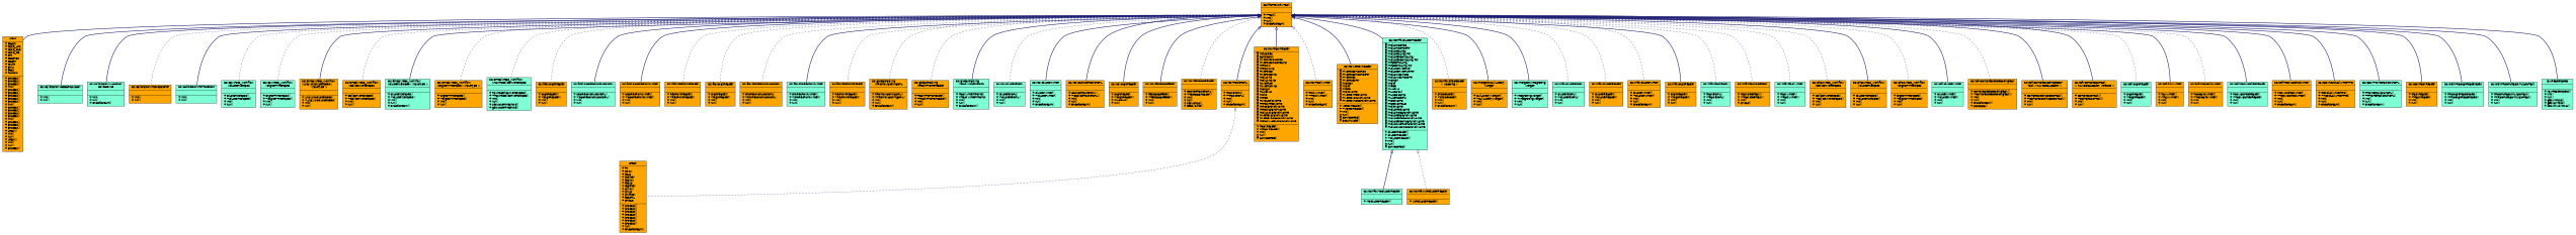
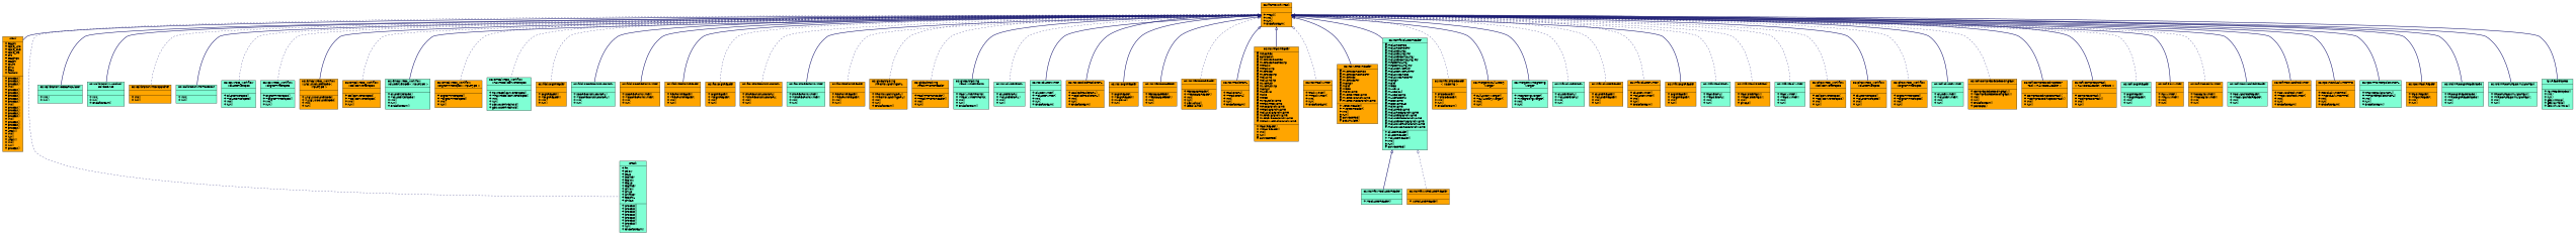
  digraph {
    node [color=black fillcolor=orange fontname=Helvetica fontsize=10 shape=record style=filled]
    edge [arrowtail=onormal color=midnightblue dir=back fontname=Helvetica fontsize=10 labelfontname=Helvetica labelfontsize=10 style=bold]
    n1 [fontcolor=black height=0.2 label="{o2::framework::Task\n||+ ~Task()\l+ init()\l+ run()\l+ endOfStream()\l}" width=0.4]
    n2 [height=0.2 label="{ATask\n|+ etaphi\l+ table_uno\l+ table_due\l+ table_tre\l+ cnt\l+ etaphipt\l+ etaphi\l+ count\l+ phiH\l+ etaH\l+ foobars\l|+ process()\l+ process()\l+ process()\l+ init()\l+ process()\l+ process()\l+ process()\l+ process()\l+ process()\l+ init()\l+ process()\l+ process()\l+ process()\l+ process()\l+ init()\l+ process()\l+ process()\l+ process()\l+ ATask()\l+ init()\l+ run()\l+ ATask()\l+ init()\l+ run()\l+ process()\l}" width=0.4]
-   n3 [height=0.2 label="{BTask\n|+ fPI\l+ ptlow\l+ ptup\l+ ptFilter\l+ etalow\l+ etaup\l+ etafilter\l+ philow\l+ phiup\l+ phifilter\l+ etaphiH\l+ phiCut\l|+ process()\l+ process()\l+ process()\l+ process()\l+ process()\l+ process()\l+ process()\l+ run()\l+ endOfStream()\l}" width=0.4]
+   n3 [fillcolor=aquamarine height=0.2 label="{BTask\n|+ fPI\l+ ptlow\l+ ptup\l+ ptFilter\l+ etalow\l+ etaup\l+ etafilter\l+ philow\l+ phiup\l+ phifilter\l+ etaphiH\l+ phiCut\l|+ process()\l+ process()\l+ process()\l+ process()\l+ process()\l+ process()\l+ process()\l+ run()\l+ endOfStream()\l}" width=0.4]
    n4 [fillcolor=aquamarine height=0.2 label="{o2::calibration::CCDBPopulator\n||+ init()\l+ run()\l}" width=0.4]
    n5 [fillcolor=aquamarine height=0.2 label="{o2::calibration::LHCClock\lCalibDevice\n||+ init()\l+ run()\l+ endOfStream()\l}" width=0.4]
    n6 [height=0.2 label="{o2::calibration::TFDispatcher\n||+ init()\l+ run()\l}" width=0.4]
    n7 [fillcolor=aquamarine height=0.2 label="{o2::calibration::TFProcessor\n||+ init()\l+ run()\l}" width=0.4]
    n8 [fillcolor=aquamarine height=0.2 label="{o2::cpv::reco_workflow\l::ClusterizerSpec\n||+ ClusterizerSpec()\l+ ~ClusterizerSpec()\l+ init()\l+ run()\l}" width=0.4]
    n9 [fillcolor=aquamarine height=0.2 label="{o2::cpv::reco_workflow\l::DigitsPrinterSpec\n||+ DigitsPrinterSpec()\l+ ~DigitsPrinterSpec()\l+ init()\l+ run()\l}" width=0.4]
    n10 [height=0.2 label="{o2::emcal::reco_workflow\l::AnalysisClusterSpec\<\l InputType \>\n||+ AnalysisClusterSpec()\l+ ~AnalysisClusterSpec()\l+ init()\l+ run()\l}" width=0.4]
    n11 [height=0.2 label="{o2::emcal::reco_workflow\l::CellConverterSpec\n||+ CellConverterSpec()\l+ ~CellConverterSpec()\l+ init()\l+ run()\l}" width=0.4]
    n12 [fillcolor=aquamarine height=0.2 label="{o2::emcal::reco_workflow\l::ClusterizerSpec\< InputType \>\n||+ ClusterizerSpec()\l+ ~ClusterizerSpec()\l+ init()\l+ run()\l+ endOfStream()\l}" width=0.4]
    n13 [height=0.2 label="{o2::emcal::reco_workflow\l::DigitsPrinterSpec\< InputType \>\n||+ DigitsPrinterSpec()\l+ ~DigitsPrinterSpec()\l+ init()\l+ run()\l}" width=0.4]
    n14 [fillcolor=aquamarine height=0.2 label="{o2::emcal::reco_workflow\l::RawToCellConverterSpec\n||+ RawToCellConverterSpec()\l+ ~RawToCellConverterSpec()\l+ init()\l+ run()\l+ setNoiseThreshold()\l+ getNoiseThreshold()\l}" width=0.4]
    n15 [height=0.2 label="{o2::fdd::DigitReader\n||+ DigitReader()\l+ ~DigitReader()\l+ init()\l+ run()\l}" width=0.4]
    n16 [fillcolor=aquamarine height=0.2 label="{o2::fdd::FDDReconstructorDPL\n||+ FDDReconstructorDPL()\l+ ~FDDReconstructorDPL()\l+ init()\l+ run()\l}" width=0.4]
    n17 [height=0.2 label="{o2::fdd::FDDRecPointWriter\n||+ FDDRecPointWriter()\l+ ~FDDRecPointWriter()\l+ init()\l+ run()\l}" width=0.4]
    n18 [height=0.2 label="{o2::fdd::RecPointReader\n||+ RecPointReader()\l+ ~RecPointReader()\l+ init()\l+ run()\l}" width=0.4]
    n19 [height=0.2 label="{o2::ft0::DigitReader\n||+ DigitReader()\l+ ~DigitReader()\l+ init()\l+ run()\l}" width=0.4]
    n20 [height=0.2 label="{o2::ft0::FT0ReconstructorDPL\n||+ FT0ReconstructorDPL()\l+ ~FT0ReconstructorDPL()\l+ init()\l+ run()\l}" width=0.4]
    n21 [fillcolor=aquamarine height=0.2 label="{o2::ft0::FT0RecPointWriter\n||+ FT0RecPointWriter()\l+ ~FT0RecPointWriter()\l+ init()\l+ run()\l}" width=0.4]
    n22 [height=0.2 label="{o2::ft0::RecPointReader\n||+ RecPointReader()\l+ ~RecPointReader()\l+ init()\l+ run()\l}" width=0.4]
    n23 [height=0.2 label="{o2::globaltracking\l::TPCITSMatchingDPL\n||+ TPCITSMatchingDPL()\l+ ~TPCITSMatchingDPL()\l+ init()\l+ run()\l+ endOfStream()\l}" width=0.4]
    n24 [height=0.2 label="{o2::globaltracking\l::TrackTPCITSReader\n||+ TrackTPCITSReader()\l+ ~TrackTPCITSReader()\l+ init()\l+ run()\l}" width=0.4]
    n25 [fillcolor=aquamarine height=0.2 label="{o2::globaltracking\l::TrackWriterTPCITS\n||+ TrackWriterTPCITS()\l+ ~TrackWriterTPCITS()\l+ init()\l+ run()\l+ endOfStream()\l}" width=0.4]
    n26 [fillcolor=aquamarine height=0.2 label="{o2::its::ClustererDPL\n||+ ClustererDPL()\l+ ~ClustererDPL()\l+ init()\l+ run()\l}" width=0.4]
    n27 [fillcolor=aquamarine height=0.2 label="{o2::its::ClusterWriter\n||+ ClusterWriter()\l+ ~ClusterWriter()\l+ init()\l+ run()\l+ endOfStream()\l}" width=0.4]
    n28 [height=0.2 label="{o2::its::CookedTrackerDPL\n||+ CookedTrackerDPL()\l+ ~CookedTrackerDPL()\l+ init()\l+ run()\l+ endOfStream()\l}" width=0.4]
    n29 [height=0.2 label="{o2::its::DigitReader\n||+ DigitReader()\l+ ~DigitReader()\l+ mUseMC()\l+ run()\l}" width=0.4]
    n30 [height=0.2 label="{o2::its::TestDataGetter\n||+ TestDataGetter()\l+ ~TestDataGetter()\l+ init()\l+ run()\l}" width=0.4]
-   n31 [height=0.2 label="{o2::its::TestDataReader\n||+ CookedTrackerDPL()\l+ ~TestDataReader()\l+ init()\l+ run()\l+ setNChips()\l+ GetFName()\l}" width=0.4]
+   n31 [height=0.2 label="{o2::its::TestDataReader\n||+ TestDataReader()\l+ ~TestDataReader()\l+ init()\l+ run()\l+ setNChips()\l+ GetFName()\l}" width=0.4]
    n32 [height=0.2 label="{o2::its::TrackerDPL\n||+ TrackerDPL()\l+ ~TrackerDPL()\l+ init()\l+ run()\l+ endOfStream()\l}" width=0.4]
    n33 [height=0.2 label="{o2::its::TrackReader\n|# mROFRec\l# calibration\l# mVerticesROFRec\l# mVerticesROFRecInp\l# mTracks\l# mTracksInp\l# mVertices\l# mVerticesInp\l# mClusInd\l# mClusIndInp\l# mMCTruth\l# mMCTruthInp\l# mOrigin\l# mUseMC\l# mFile\l# mTree\l# mInputFileName\l# mTrackTreeName\l# mROFBranchName\l# mTrackBranchName\l# mClusIdxBranchName\l# mVertexBranchName\l# mVertexROFBranchName\l# mTrackMCTruthBranchName\l|+ TrackReader()\l+ ~TrackReader()\l+ init()\l+ run()\l# connectTree()\l}" width=0.4]
    n34 [height=0.2 label="{o2::its::TrackWriter\n||+ TrackWriter()\l+ ~TrackWriter()\l+ init()\l+ run()\l+ endOfStream()\l}" width=0.4]
    n35 [height=0.2 label="{o2::its::VertexReader\n|# mVerticesROFRec\l# mVerticesROFRecPtr\l# mVertices\l# mVerticesPtr\l# mOrigin\l# mFile\l# mTree\l# mFileName\l# mVertexTreeName\l# mVertexBranchName\l# mVertexROFBranchName\l|+ VertexReader()\l+ ~VertexReader()\l+ init()\l+ run()\l# connectTree()\l# accumulate()\l}" width=0.4]
    n36 [fillcolor=aquamarine height=0.2 label="{o2::itsmft::ClusterReader\n|# mClusROFRec\l# mClusROFRecPtr\l# mClusterArray\l# mClusterArrayPtr\l# mClusterCompArray\l# mClusterCompArrayPtr\l# mPatternsArray\l# mPatternsArrayPtr\l# mClusterMCTruth\l# mClusterMCTruthPtr\l# mClusMC2ROFs\l# mClusMC2ROFsPtr\l# mOrigin\l# mFile\l# mTree\l# mUseMC\l# mUseClFull\l# mUseClComp\l# mUsePatterns\l# mDetName\l# mDetNameLC\l# mFileName\l# mClusTreeName\l# mClusROFBranchName\l# mClusterBranchName\l# mClusterPattBranchName\l# mClusterCompBranchName\l# mClustMCTruthBranchName\l# mClustMC2ROFBranchName\l|+ ClusterReader()\l+ ClusterReader()\l+ ~ClusterReader()\l+ init()\l+ run()\l# connectTree()\l}" width=0.4]
    n37 [height=0.2 label="{o2::itsmft::STFDecoder\l\< Mapping \>\n||+ STFDecoder()\l+ ~STFDecoder()\l+ init()\l+ run()\l+ endOfStream()\l}" width=0.4]
    n38 [height=0.2 label="{o2::mergers::FullHistory\lMerger\n||+ FullHistoryMerger()\l+ ~FullHistoryMerger()\l+ init()\l+ run()\l}" width=0.4]
    n39 [fillcolor=aquamarine height=0.2 label="{o2::mergers::Integrating\lMerger\n||+ IntegratingMerger()\l+ ~IntegratingMerger()\l+ init()\l+ run()\l}" width=0.4]
    n40 [fillcolor=aquamarine height=0.2 label="{o2::mft::ClustererDPL\n||+ ClustererDPL()\l+ ~ClustererDPL()\l+ init()\l+ run()\l}" width=0.4]
    n41 [height=0.2 label="{o2::mft::ClusterReader\n||+ ClusterReader()\l+ ~ClusterReader()\l+ init()\l+ run()\l}" width=0.4]
    n42 [height=0.2 label="{o2::mft::ClusterWriter\n||+ ClusterWriter()\l+ ~ClusterWriter()\l+ init()\l+ run()\l+ endOfStream()\l}" width=0.4]
    n43 [height=0.2 label="{o2::mft::DigitReader\n||+ DigitReader()\l+ ~DigitReader()\l+ init()\l+ run()\l}" width=0.4]
    n44 [fillcolor=aquamarine height=0.2 label="{o2::mft::TrackerDPL\n||+ TrackerDPL()\l+ ~TrackerDPL()\l+ init()\l+ run()\l}" width=0.4]
    n45 [height=0.2 label="{o2::mft::TrackFitterTask\n||+ TrackFitterTask()\l+ ~TrackFitterTask()\l+ init()\l+ phiCut()\l}" width=0.4]
    n46 [fillcolor=aquamarine height=0.2 label="{o2::mft::TrackWriter\n||+ TrackWriter()\l+ ~TrackWriter()\l+ init()\l+ run()\l}" width=0.4]
    n47 [height=0.2 label="{o2::phos::reco_workflow\l::CellConverterSpec\n||+ CellConverterSpec()\l+ ~CellConverterSpec()\l+ init()\l+ run()\l}" width=0.4]
    n48 [height=0.2 label="{o2::phos::reco_workflow\l::ClusterizerSpec\n||+ ClusterizerSpec()\l+ ~ClusterizerSpec()\l+ init()\l+ run()\l}" width=0.4]
    n49 [height=0.2 label="{o2::phos::reco_workflow\l::DigitsPrinterSpec\n||+ DigitsPrinterSpec()\l+ ~DigitsPrinterSpec()\l+ init()\l+ run()\l}" width=0.4]
    n50 [fillcolor=aquamarine height=0.2 label="{o2::tof::ClusterWriter\n||+ ClusterWriter()\l+ ~ClusterWriter()\l+ init()\l+ run()\l}" width=0.4]
    n51 [height=0.2 label="{o2::tof::CompressedDecodingTask\n||+ CompressedDecodingTask()\l+ ~CompressedDecodingTask()\l+ init()\l+ run()\l+ endOfStream()\l+ postData()\l}" width=0.4]
    n52 [height=0.2 label="{o2::tof::CompressedInspector\lTask\< RAWDataHeader \>\n||+ CompressedInspectorTask()\l+ ~CompressedInspectorTask()\l+ init()\l+ run()\l}" width=0.4]
    n53 [height=0.2 label="{o2::tof::CompressorTask\l\< RAWDataHeader, verbose \>\n||+ CompressorTask()\l+ ~CompressorTask()\l+ init()\l+ run()\l}" width=0.4]
    n54 [fillcolor=aquamarine height=0.2 label="{o2::tof::DigitReader\n||+ DigitReader()\l+ ~DigitReader()\l+ init()\l+ run()\l}" width=0.4]
    n55 [height=0.2 label="{o2::tof::RawWriter\n||+ RawWriter()\l+ ~RawWriter()\l+ init()\l+ run()\l}" width=0.4]
    n56 [height=0.2 label="{o2::tof::TOFCalibWriter\n||+ TOFCalibWriter()\l+ ~TOFCalibWriter()\l+ init()\l+ run()\l}" width=0.4]
    n57 [fillcolor=aquamarine height=0.2 label="{o2::tof::TOFMatchedReader\n||+ TOFMatchedReader()\l+ ~TOFMatchedReader()\l+ init()\l+ run()\l}" width=0.4]
    n58 [height=0.2 label="{o2::tof::TOFMatchedWriter\n||+ TOFMatchedWriter()\l+ ~TOFMatchedWriter()\l+ init()\l+ run()\l+ endOfStream()\l}" width=0.4]
    n59 [height=0.2 label="{o2::tpc::ResidualWriterTPC\n||+ ResidualWriterTPC()\l+ ~ResidualWriterTPC()\l+ init()\l+ run()\l+ endOfStream()\l}" width=0.4]
    n60 [fillcolor=aquamarine height=0.2 label="{o2::tpc::TPCInterpolationDPL\n||+ TPCInterpolationDPL()\l+ ~TPCInterpolationDPL()\l+ init()\l+ run()\l+ endOfStream()\l}" width=0.4]
    n61 [height=0.2 label="{o2::tpc::TrackReader\n||+ TrackReader()\l+ ~TrackReader()\l+ init()\l+ run()\l}" width=0.4]
    n62 [fillcolor=aquamarine height=0.2 label="{o2::trd::TRDDigitReaderSpec\n||+ TRDDigitReaderSpec()\l+ ~TRDDigitReaderSpec()\l+ init()\l+ run()\l}" width=0.4]
    n63 [fillcolor=aquamarine height=0.2 label="{o2::trd::TRDDPLTrapSimulatorTask\n||+ TRDDPLTrapSimulatorTask()\l+ ~TRDDPLTrapSimulatorTask()\l+ init()\l+ run()\l}" width=0.4]
    n64 [fillcolor=aquamarine height=0.2 label="{rawReaderSpecs\n||+ rawReaderSpecs()\l+ init()\l+ run()\l+ getMinTFID()\l+ getMaxTFID()\l+ setMinMaxTFID()\l}" width=0.4]
    n65 [fillcolor=aquamarine height=0.2 label="{o2::itsmft::ITSClusterReader\n||+ ITSClusterReader()\l}" width=0.4]
    n66 [height=0.2 label="{o2::itsmft::MFTClusterReader\n||+ MFTClusterReader()\l}" width=0.4]
    n1 -> n2
-   n32 -> n3 [style=dashed]
+   n1 -> n3 [style=dashed]
    n1 -> n4
    n1 -> n5
    n1 -> n6 [style=dashed]
    n1 -> n7
    n1 -> n8 [style=dashed]
    n1 -> n9 [style=dashed]
    n1 -> n10
    n1 -> n11 [style=dashed]
    n1 -> n12
    n1 -> n13 [style=dashed]
    n1 -> n14 [style=dashed]
    n1 -> n15 [style=dashed]
    n1 -> n16
    n1 -> n17
-   n1 -> n18 [style=dashed]
+   n1 -> n18
    n1 -> n19 [style=dashed]
    n1 -> n20 [style=dashed]
    n1 -> n21
    n1 -> n22 [style=dashed]
    n1 -> n23 [style=dashed]
    n1 -> n24 [style=dashed]
    n1 -> n25
    n1 -> n26 [style=dashed]
    n1 -> n27
    n1 -> n28
    n1 -> n29
    n1 -> n30
    n1 -> n31 [style=dashed]
    n1 -> n32
    n1 -> n33
    n1 -> n34 [style=dashed]
    n1 -> n35
    n1 -> n36
    n1 -> n37 [style=dashed]
    n1 -> n38
    n1 -> n39
    n1 -> n40 [style=dashed]
    n1 -> n41 [style=dashed]
    n1 -> n42 [style=dashed]
    n1 -> n43
    n1 -> n44 [style=dashed]
    n1 -> n45 [style=dashed]
    n1 -> n46 [style=dashed]
    n1 -> n47 [style=dashed]
    n1 -> n48
    n1 -> n49 [style=dashed]
    n1 -> n50
    n1 -> n51 [style=dashed]
    n1 -> n52
    n1 -> n53
    n1 -> n54 [style=dashed]
    n1 -> n55
    n1 -> n56 [style=dashed]
    n1 -> n57
    n1 -> n58
    n1 -> n59
    n1 -> n60
    n1 -> n61
    n1 -> n62
    n1 -> n63
    n1 -> n64
    n36 -> n65
    n36 -> n66 [style=dashed]
  }
